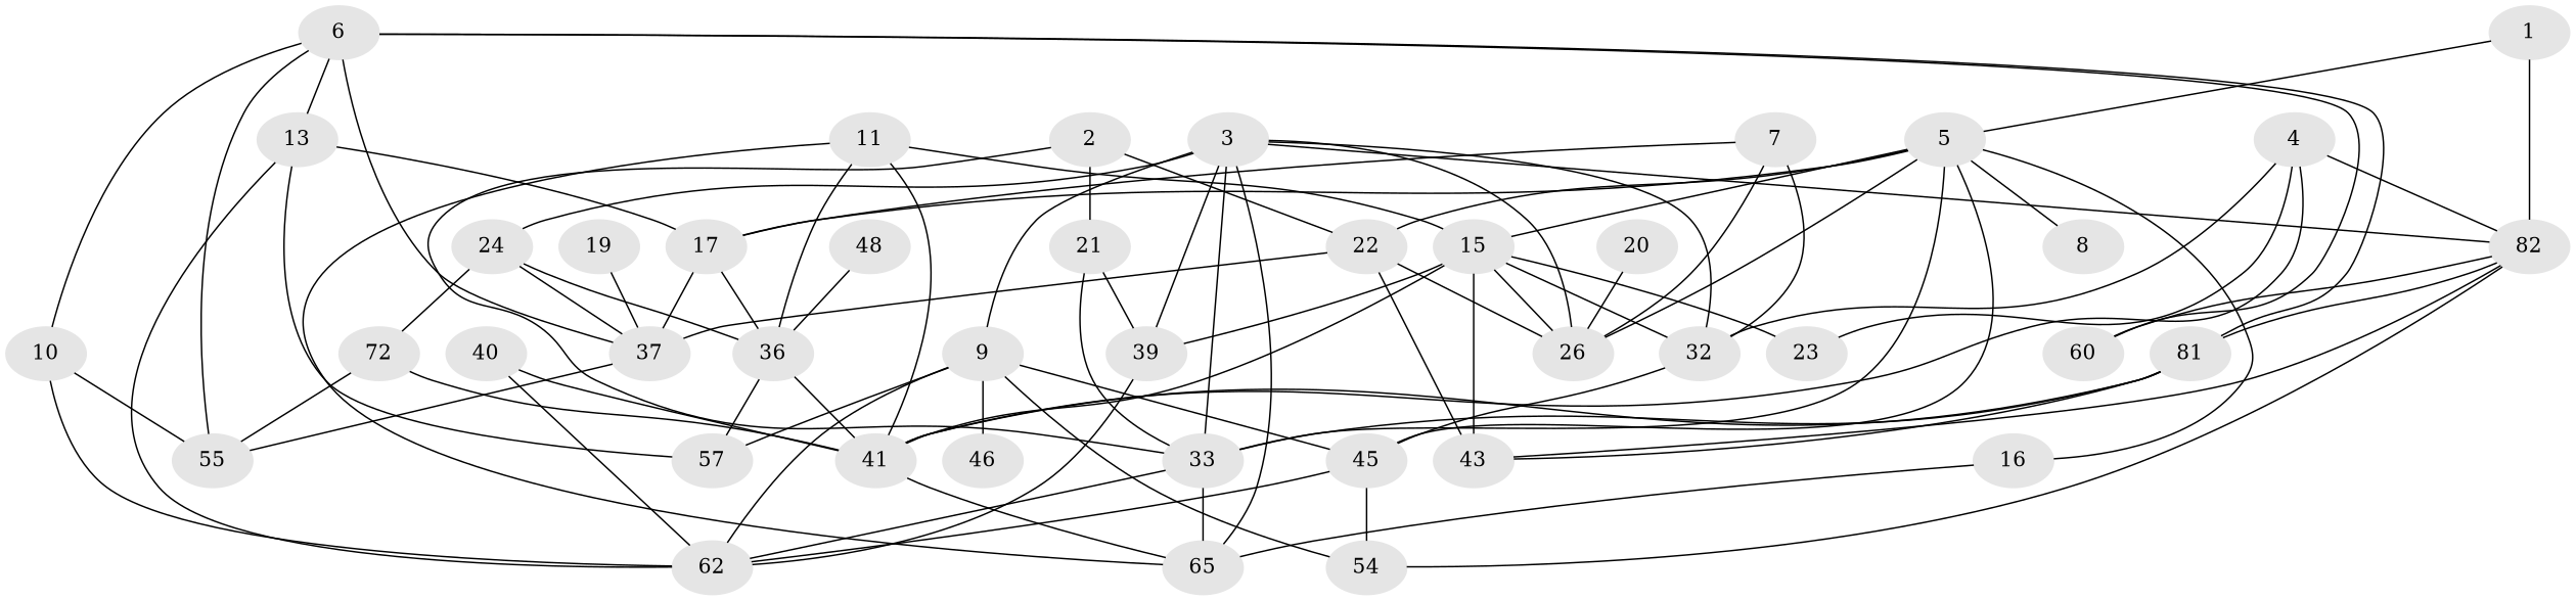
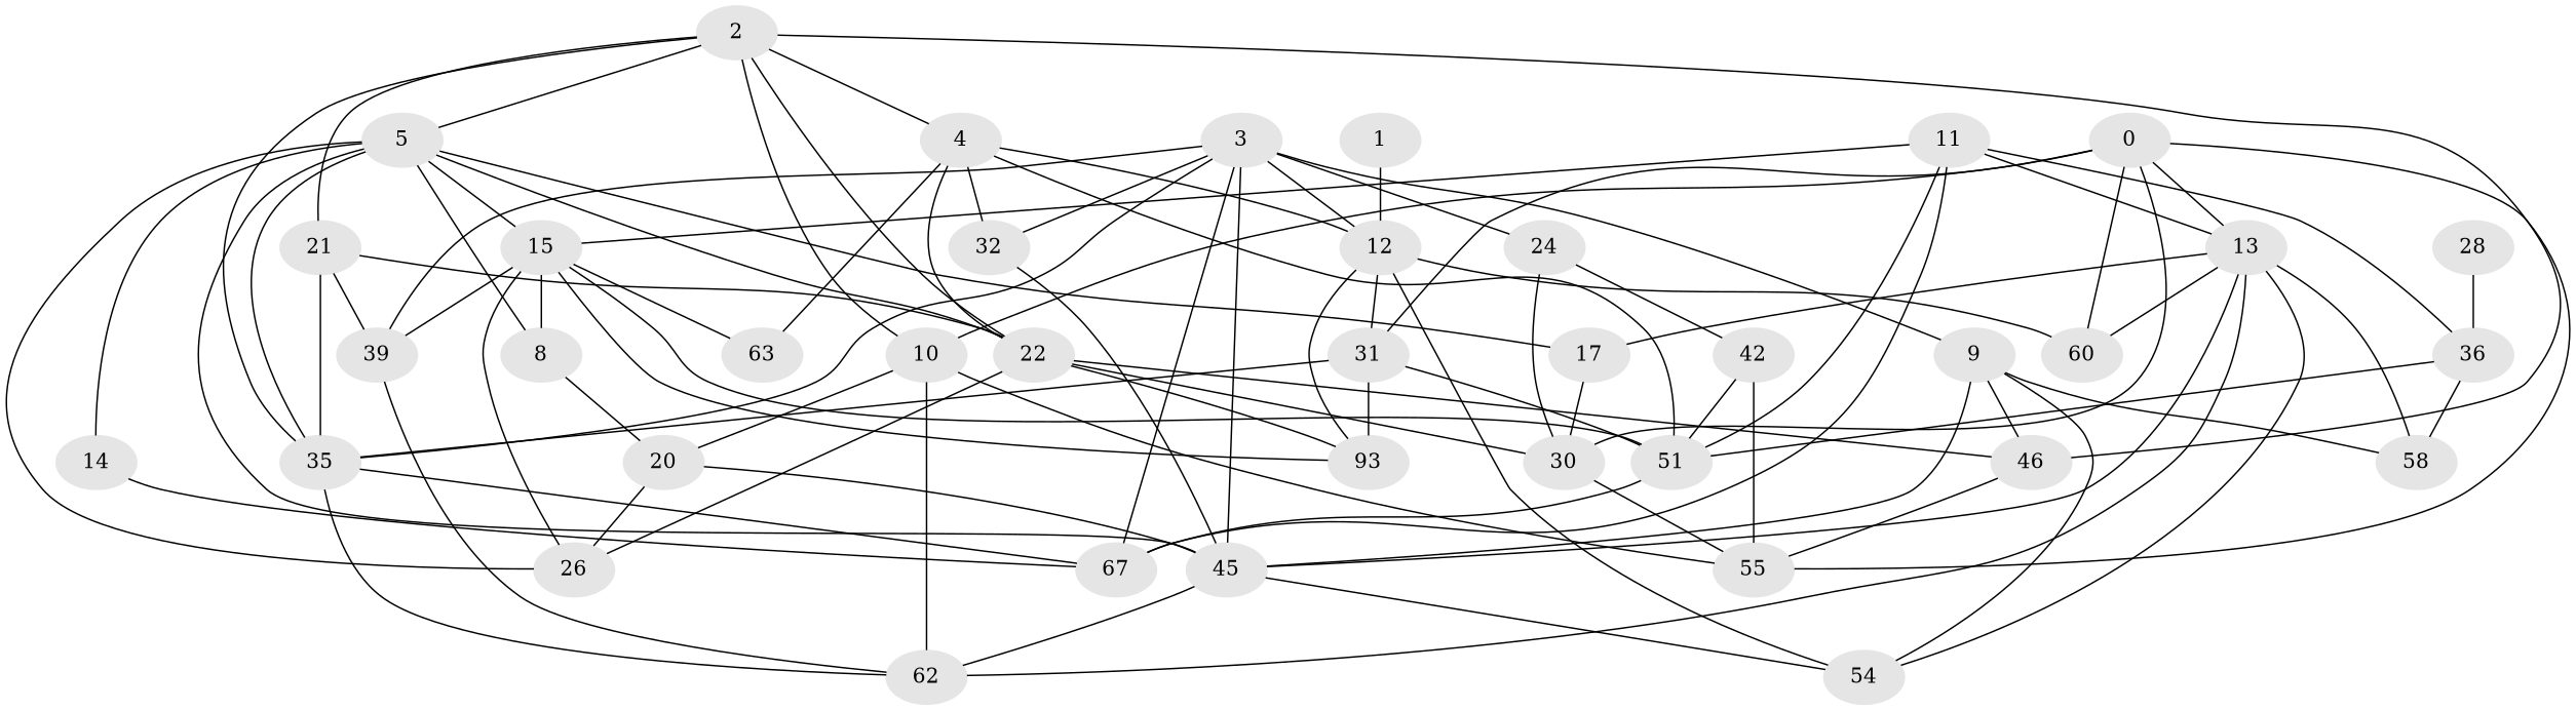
  graph {
    node [color=gray90 style=filled]
    5 [super="+29"]
    22 [super="+64"]
-   33 [super="+59"]
+   33 [super="+59" label=35]
    45 [super="+50"]
    8
    15 [super="+65"]
-   16
+   16 [label=14]
    17 [super="+38"]
    26
    1
-   12 [super="+47" label=82]
-   31 [super="+48" label=81]
+   12 [super="+47"]
+   31 [super="+48"]
    60
    54
-   43 [super="+58"]
+   43 [super="+58" label=93]
    2 [super="+41"]
    4 [super="+30"]
    10 [super="+52"]
    21
    46 [super="+61"]
    32 [super="+49"]
-   23
-   51 [super="+69" label=41]
+   23 [label=63]
+   51 [super="+69"]
    55
    20 [super="+44"]
    62 [super="+66"]
    39 [super="+53"]
-   37 [super="+63"]
-   67 [label=65]
+   37 [super="+63" label=30]
+   67
    3 [super="+27"]
    9 [super="+18"]
    24 [super="+34"]
-   57
+   57 [label=58]
    36 [super="+68"]
-   42 [label=72]
-   28 [super="+70" label=48]
-   6 [super="+14"]
+   42
+   28 [super="+70"]
+   6 [super="+14" label=0]
    13 [super="+25"]
-   7
    11 [super="+56"]
-   19
-   40
    5 -- 22
    5 -- 33
    5 -- 45
    5 -- 8
    5 -- 15
    5 -- 16
    5 -- 17
    5 -- 26
    22 -- 26
    22 -- 43 [weight=2]
+   22 -- 46
    22 -- 37
    33 -- 62
    33 -- 67
    45 -- 54
    45 -- 62
+   8 -- 20
    15 -- 26
    15 -- 43
-   15 -- 32
+   15 -- 8
    15 -- 23
    15 -- 51
    15 -- 39
    16 -- 67
    17 -- 37
-   17 -- 36
-   1 -- 5
+   2 -- 5
    1 -- 12 [weight=2]
    12 -- 31
    12 -- 60
    12 -- 54
    12 -- 43
    31 -- 33
    31 -- 43
    31 -- 51
    2 -- 22
    2 -- 33
+   2 -- 4
+   2 -- 10
    2 -- 21
+   2 -- 46
+   4 -- 22
    4 -- 12
    4 -- 32
    4 -- 23
    4 -- 51
    10 -- 55
+   10 -- 20
    10 -- 62 [weight=2]
+   21 -- 22
    21 -- 33
    21 -- 39
+   46 -- 55
    32 -- 45
    51 -- 67
+   20 -- 45
    20 -- 26
    39 -- 62
    37 -- 55
    3 -- 33
-   3 -- 26
+   3 -- 45
    3 -- 12
    3 -- 32
    3 -- 39
    3 -- 67
    3 -- 9
    3 -- 24 [weight=2]
    9 -- 45
    9 -- 54
    9 -- 46
-   9 -- 62
    9 -- 57
    24 -- 37
-   24 -- 36
    24 -- 42
    36 -- 51
    36 -- 57
    42 -- 51
    42 -- 55
    28 -- 36
    6 -- 31
    6 -- 60
    6 -- 10
    6 -- 55
    6 -- 37
    6 -- 13
+   13 -- 45
    13 -- 17
+   13 -- 60
+   13 -- 54
    13 -- 62
    13 -- 57
-   7 -- 17
-   7 -- 26
-   7 -- 32
    11 -- 15
    11 -- 51
    11 -- 67
    11 -- 36
-   19 -- 37
-   40 -- 51
-   40 -- 62
+   11 -- 13
  }
